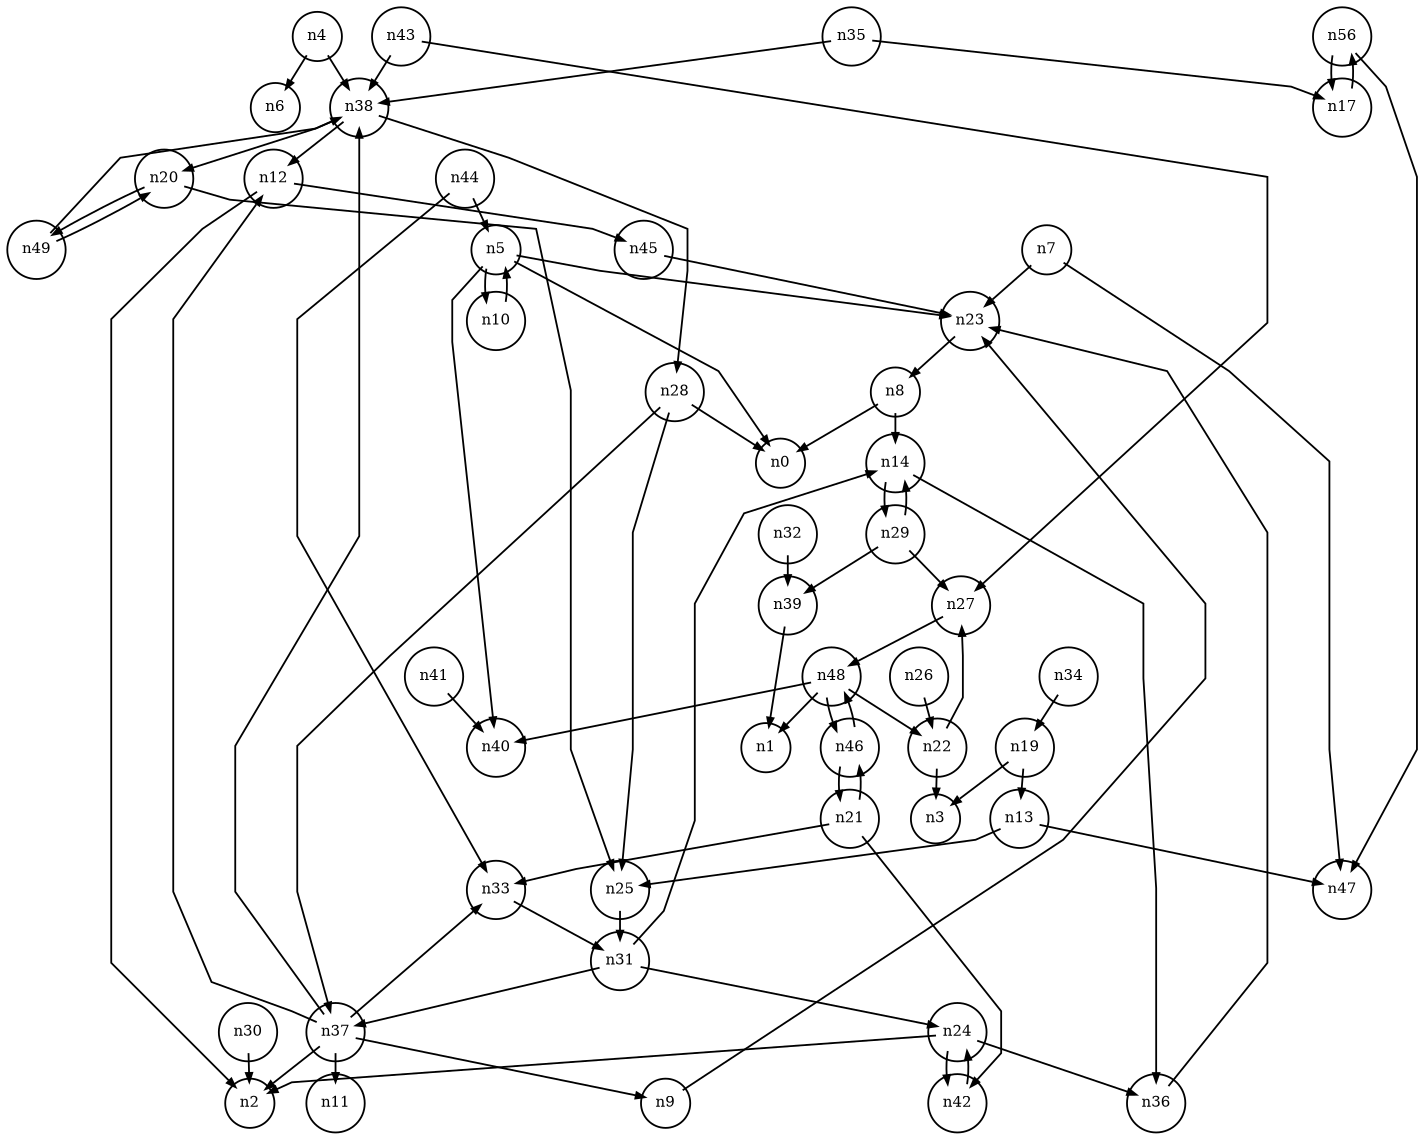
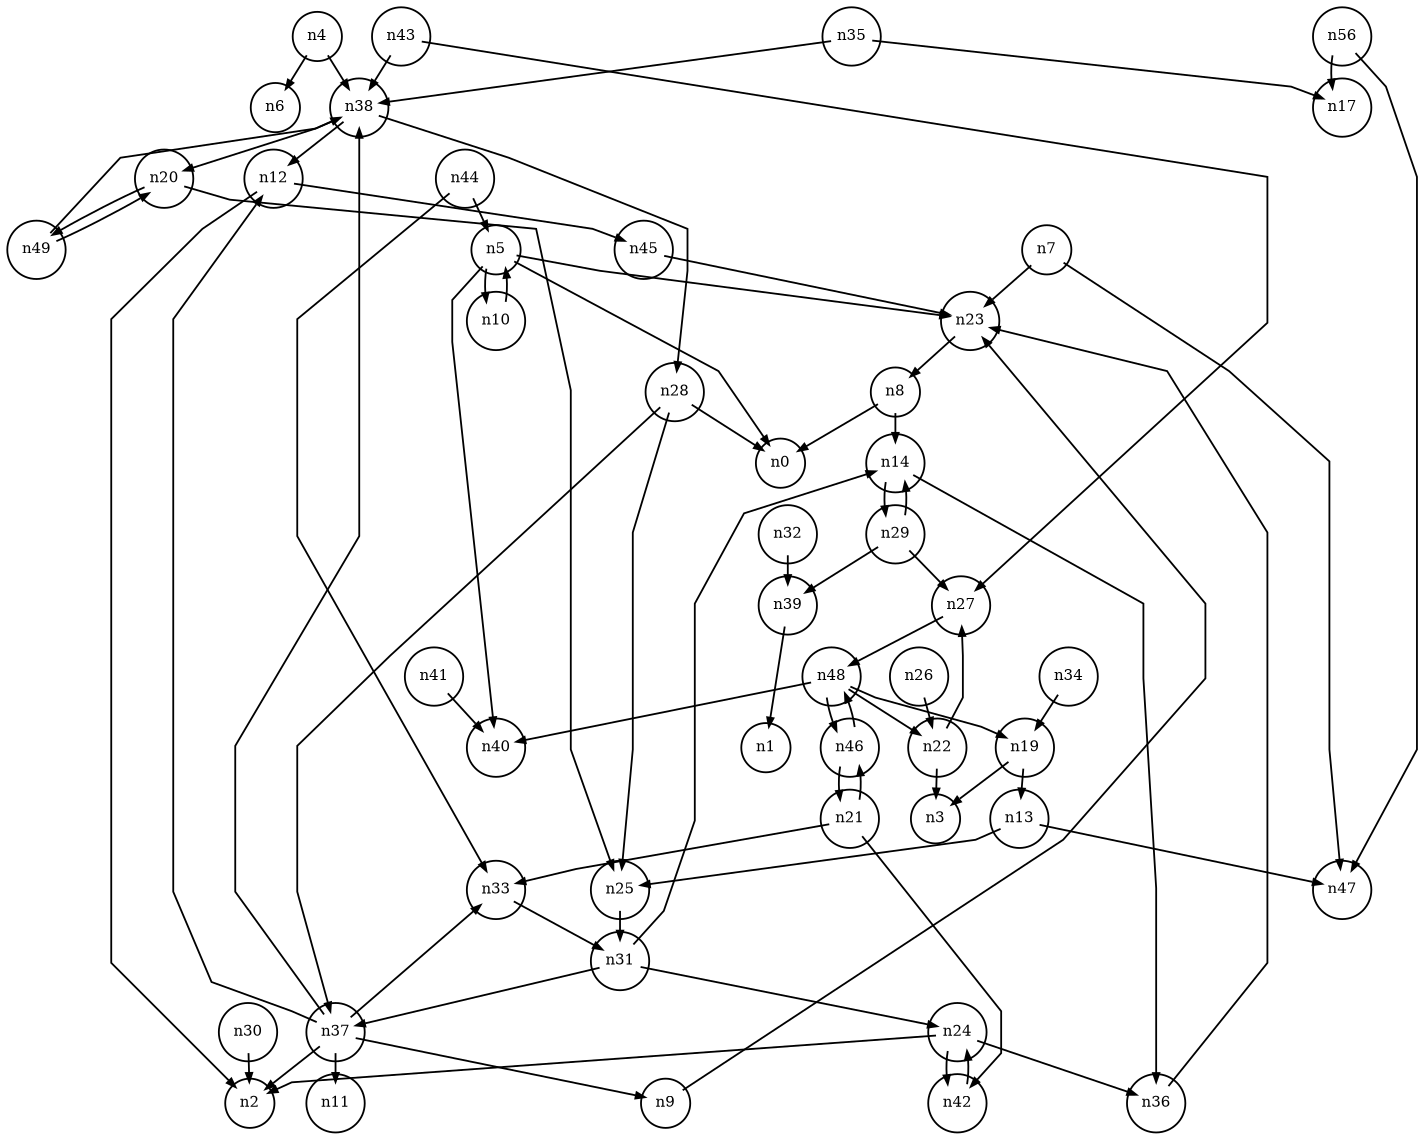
  digraph {
    fontsize=8
    nodesep=0.22
    nodesize=0.16
    ranksep=0.22
    splines=polyline
    node [fixedsize=shape fontsize=8 shape=circle]
    edge [arrowsize=0.5]
    n4 [width=0.32]
    n6 [width=0.32]
    n38 [width=0.32]
    n12 [width=0.32]
    n28 [width=0.32]
    n20 [width=0.32]
    n2 [width=0.32]
    n45 [width=0.32]
    n0 [width=0.32]
    n25 [width=0.32]
    n37 [width=0.32]
    n49 [width=0.32]
    n23 [width=0.32]
    n31 [width=0.32]
    n9 [width=0.32]
    n33 [width=0.32]
    n11 [width=0.32]
    n5 [width=0.32]
    n10 [width=0.32]
    n40 [width=0.32]
    n8 [width=0.32]
    n14 [width=0.32]
    n36 [width=0.32]
    n29 [width=0.32]
    n7 [width=0.32]
    n47 [width=0.32]
    n27 [width=0.32]
    n39 [width=0.32]
    n48 [width=0.32]
    n1 [width=0.32]
    n24 [width=0.32]
    n42 [width=0.32]
    n13 [width=0.32]
    n17 [width=0.32]
    n16 [label=n56 width=0.32]
    n46 [width=0.32]
    n21 [width=0.32]
    n19 [width=0.32]
    n22 [width=0.32]
    n3 [width=0.32]
    n26 [width=0.32]
    n30 [width=0.32]
    n32 [width=0.32]
    n34 [width=0.32]
    n35 [width=0.32]
    n41 [width=0.32]
    n43 [width=0.32]
    n44 [width=0.32]
    n4 -> n6
    n4 -> n38
    n38 -> n12
    n38 -> n28
    n38 -> n20
    n12 -> n2
    n12 -> n45
    n28 -> n0
    n28 -> n25
    n28 -> n37
    n20 -> n25
    n20 -> n49
    n45 -> n23
    n25 -> n31
    n37 -> n38
    n37 -> n12
    n37 -> n2
    n37 -> n9
    n37 -> n33
    n37 -> n11
    n49 -> n38
    n49 -> n20
    n23 -> n8
    n31 -> n37
    n31 -> n14
    n31 -> n24
    n9 -> n23
    n33 -> n31
    n5 -> n0
    n5 -> n23
    n5 -> n10
    n5 -> n40
    n10 -> n5
    n8 -> n0
    n8 -> n14
    n14 -> n36
    n14 -> n29
    n36 -> n23
    n29 -> n14
    n29 -> n27
    n29 -> n39
    n7 -> n23
    n7 -> n47
    n27 -> n48
    n39 -> n1
    n48 -> n40
    n48 -> n46
-   n48 -> n1
+   n48 -> n19
    n48 -> n22
    n24 -> n2
    n24 -> n36
    n24 -> n42
    n42 -> n24
    n13 -> n25
    n13 -> n47
-   n17 -> n16
    n16 -> n47
    n16 -> n17
    n46 -> n48
    n46 -> n21
    n21 -> n33
    n21 -> n42
    n21 -> n46
    n19 -> n13
    n19 -> n3
    n22 -> n27
    n22 -> n3
    n26 -> n22
    n30 -> n2
    n32 -> n39
    n34 -> n19
    n35 -> n38
    n35 -> n17
    n41 -> n40
    n43 -> n38
    n43 -> n27
    n44 -> n33
    n44 -> n5
  }
